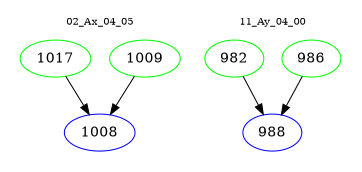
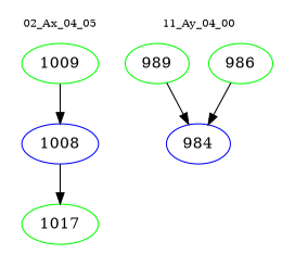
  digraph {
    node [color=green]
    edge [color=black]
    n1 [label=1009]
    n2 [color=blue label=1008]
    n3 [label=1017]
    n4 [label=986]
-   n5 [color=blue label=988]
-   n6 [label=982]
+   n5 [color=blue label=984]
+   n6 [label=989]
    subgraph cluster_1 {
      color=white
      fontsize=10
      label="02_Ax_04_05"
      n1
      n2
      n3
    }
    subgraph cluster_2 {
      color=white
      fontsize=10
      label="11_Ay_04_00"
      n4
      n5
      n6
    }
    n1 -> n2
-   n3 -> n2
+   n2 -> n3
    n4 -> n5
    n6 -> n5
  }
